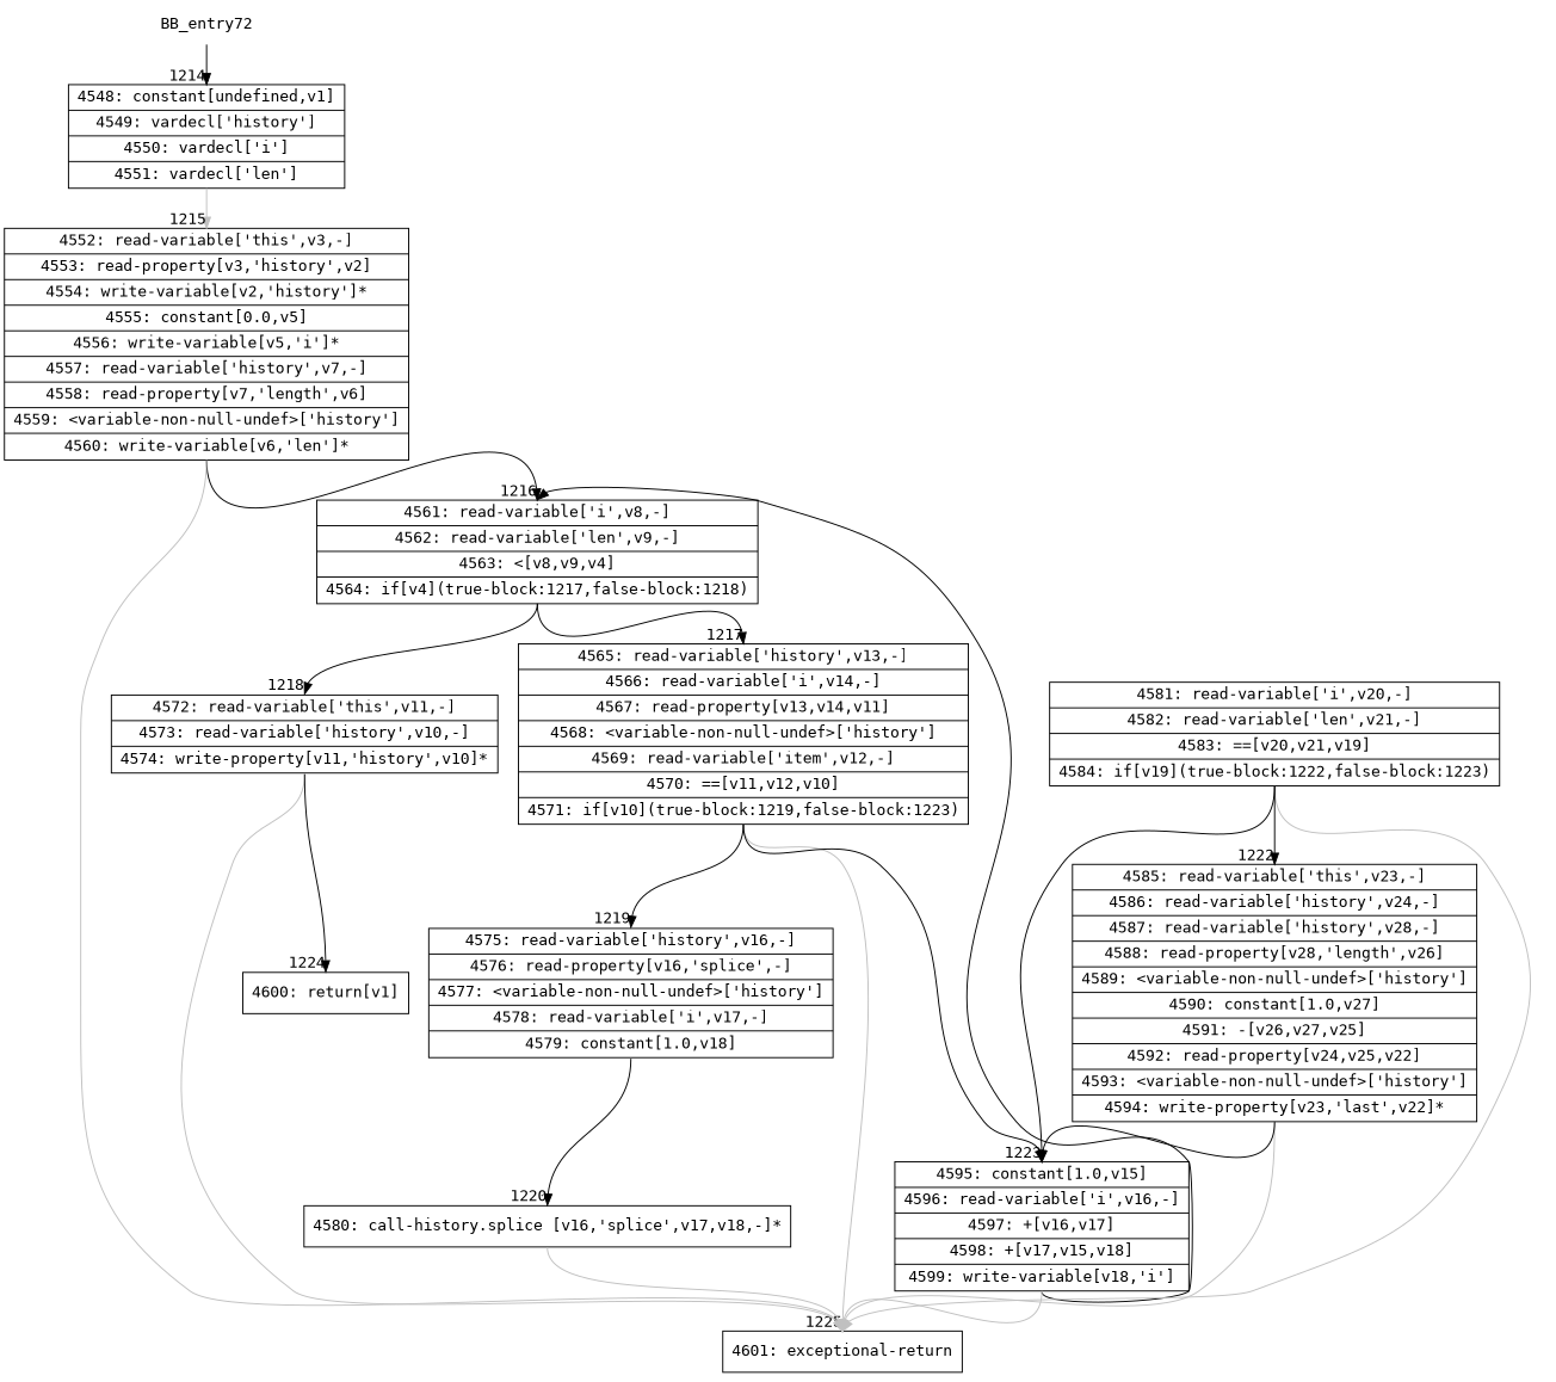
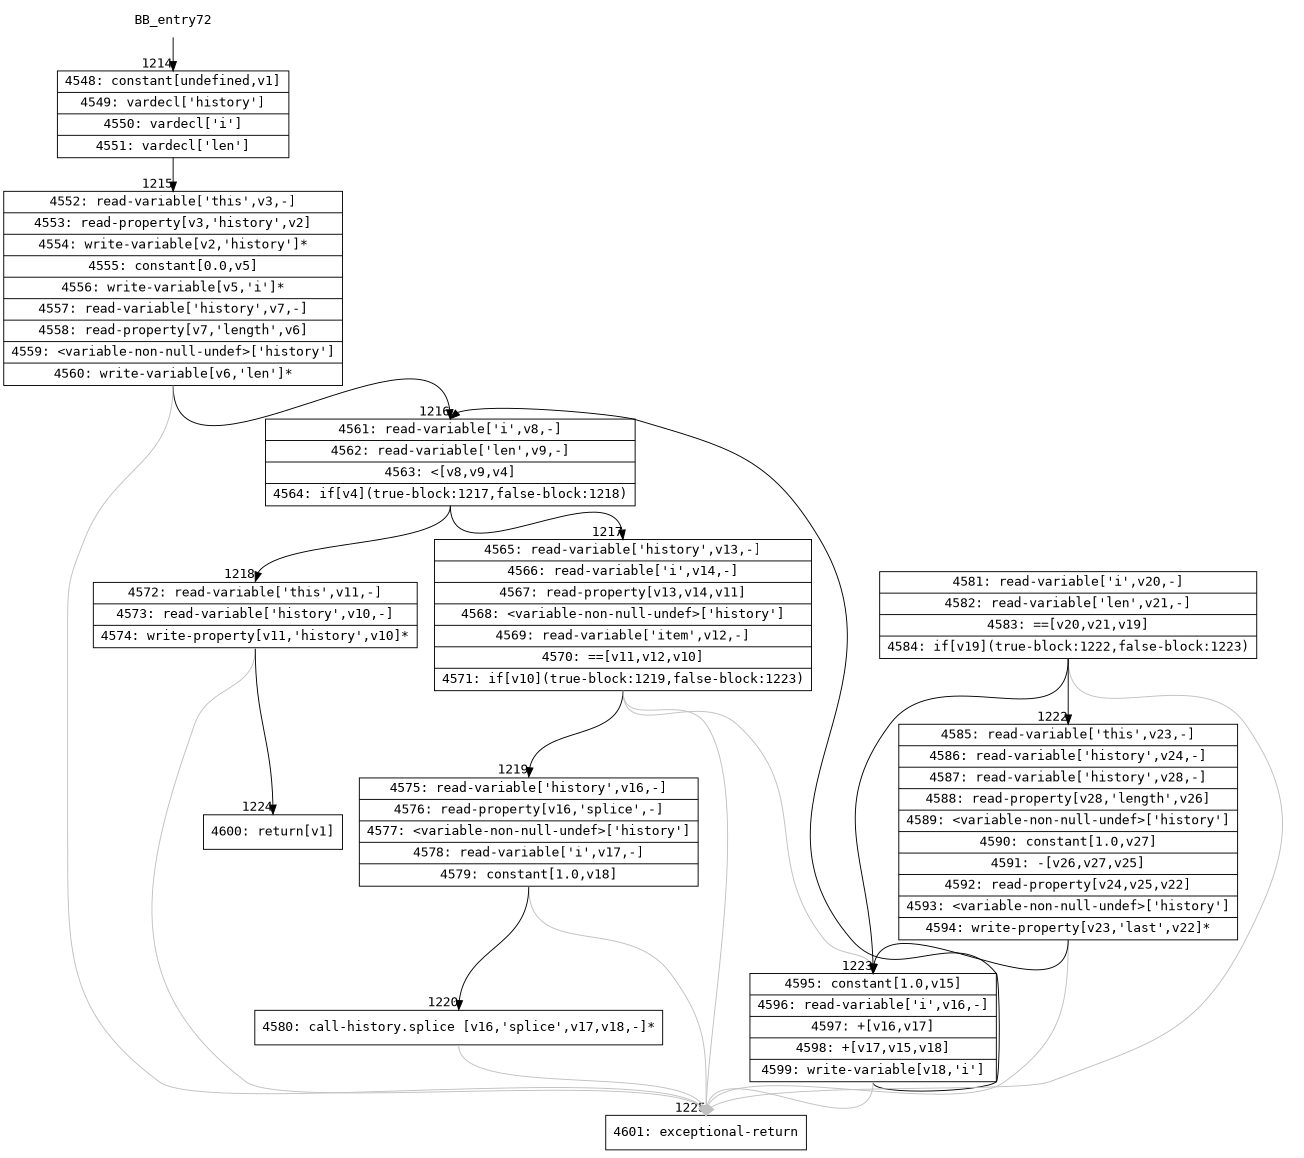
  digraph {
    fontname="DejaVu Sans Mono"
    rankdir=TD
    node [fontname="DejaVu Sans Mono" shape=record]
    edge [fontname="DejaVu Sans Mono" headport=n tailport=s]
    n1 [label=BB_entry72 shape=none]
    n2 [label="{4548: constant[undefined,v1]|4549: vardecl['history']|4550: vardecl['i']|4551: vardecl['len']}"]
    n3 [label="{4552: read-variable['this',v3,-]|4553: read-property[v3,'history',v2]|4554: write-variable[v2,'history']*|4555: constant[0.0,v5]|4556: write-variable[v5,'i']*|4557: read-variable['history',v7,-]|4558: read-property[v7,'length',v6]|4559: \<variable-non-null-undef\>['history']|4560: write-variable[v6,'len']*}"]
    n4 [label="{4561: read-variable['i',v8,-]|4562: read-variable['len',v9,-]|4563: \<[v8,v9,v4]|4564: if[v4](true-block:1217,false-block:1218)}"]
    n5 [label="{4601: exceptional-return}"]
    n6 [label="{4565: read-variable['history',v13,-]|4566: read-variable['i',v14,-]|4567: read-property[v13,v14,v11]|4568: \<variable-non-null-undef\>['history']|4569: read-variable['item',v12,-]|4570: ==[v11,v12,v10]|4571: if[v10](true-block:1219,false-block:1223)}"]
    n7 [label="{4572: read-variable['this',v11,-]|4573: read-variable['history',v10,-]|4574: write-property[v11,'history',v10]*}"]
    n8 [label="{4575: read-variable['history',v16,-]|4576: read-property[v16,'splice',-]|4577: \<variable-non-null-undef\>['history']|4578: read-variable['i',v17,-]|4579: constant[1.0,v18]}"]
    n9 [label="{4595: constant[1.0,v15]|4596: read-variable['i',v16,-]|4597: +[v16,v17]|4598: +[v17,v15,v18]|4599: write-variable[v18,'i']}"]
    n10 [label="{4600: return[v1]}"]
    n11 [label="{4580: call-history.splice [v16,'splice',v17,v18,-]*}"]
    n12 [label="{4581: read-variable['i',v20,-]|4582: read-variable['len',v21,-]|4583: ==[v20,v21,v19]|4584: if[v19](true-block:1222,false-block:1223)}"]
    n13 [label="{4585: read-variable['this',v23,-]|4586: read-variable['history',v24,-]|4587: read-variable['history',v28,-]|4588: read-property[v28,'length',v26]|4589: \<variable-non-null-undef\>['history']|4590: constant[1.0,v27]|4591: -[v26,v27,v25]|4592: read-property[v24,v25,v22]|4593: \<variable-non-null-undef\>['history']|4594: write-property[v23,'last',v22]*}"]
    n1 -> n2 [headlabel="    1214"]
-   n2 -> n3 [headlabel="      1215" color=gray]
+   n2 -> n3 [headlabel="      1215"]
    n3 -> n4 [headlabel="      1216"]
    n3 -> n5 [color=gray headlabel="      1225"]
    n4 -> n6 [headlabel="      1217"]
    n4 -> n7 [headlabel="      1218"]
    n6 -> n5 [color=gray]
    n6 -> n8 [headlabel="      1219"]
-   n6 -> n9 [headlabel="      1223"]
+   n6 -> n9 [headlabel="      1223" color=gray]
    n7 -> n5 [color=gray]
    n7 -> n10 [headlabel="      1224"]
+   n8 -> n5 [color=gray]
    n8 -> n11 [headlabel="      1220"]
    n9 -> n4
    n9 -> n5 [color=gray]
    n11 -> n5 [color=gray]
    n12 -> n5 [color=gray]
    n12 -> n9
    n12 -> n13 [headlabel="      1222"]
    n13 -> n5 [color=gray]
    n13 -> n9
  }
